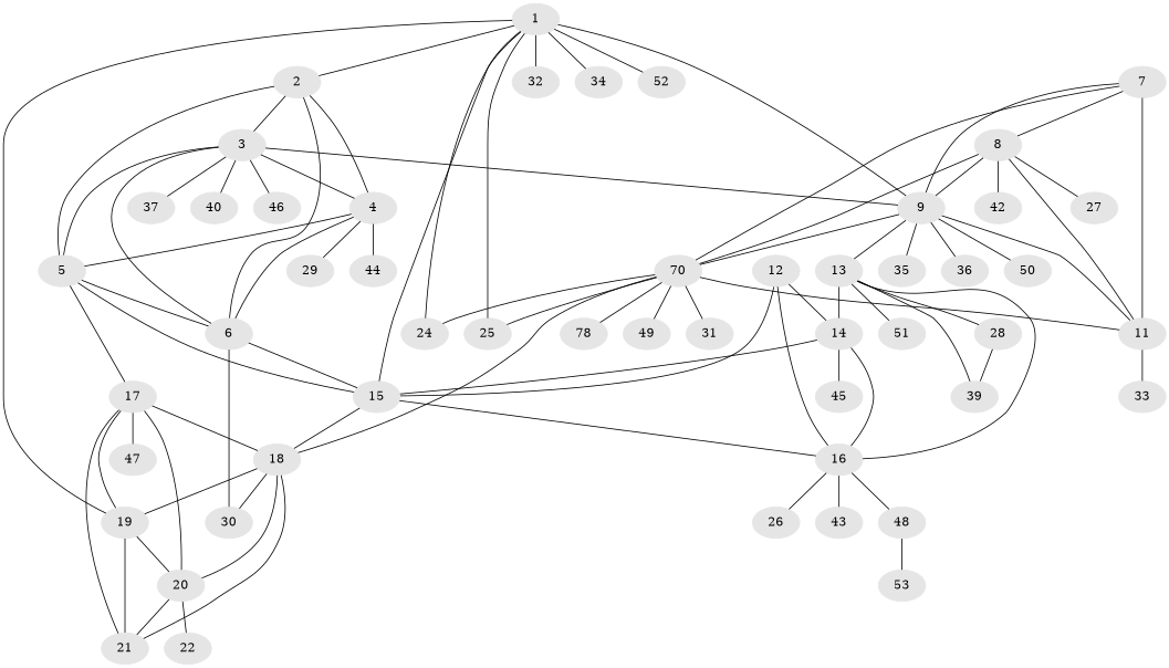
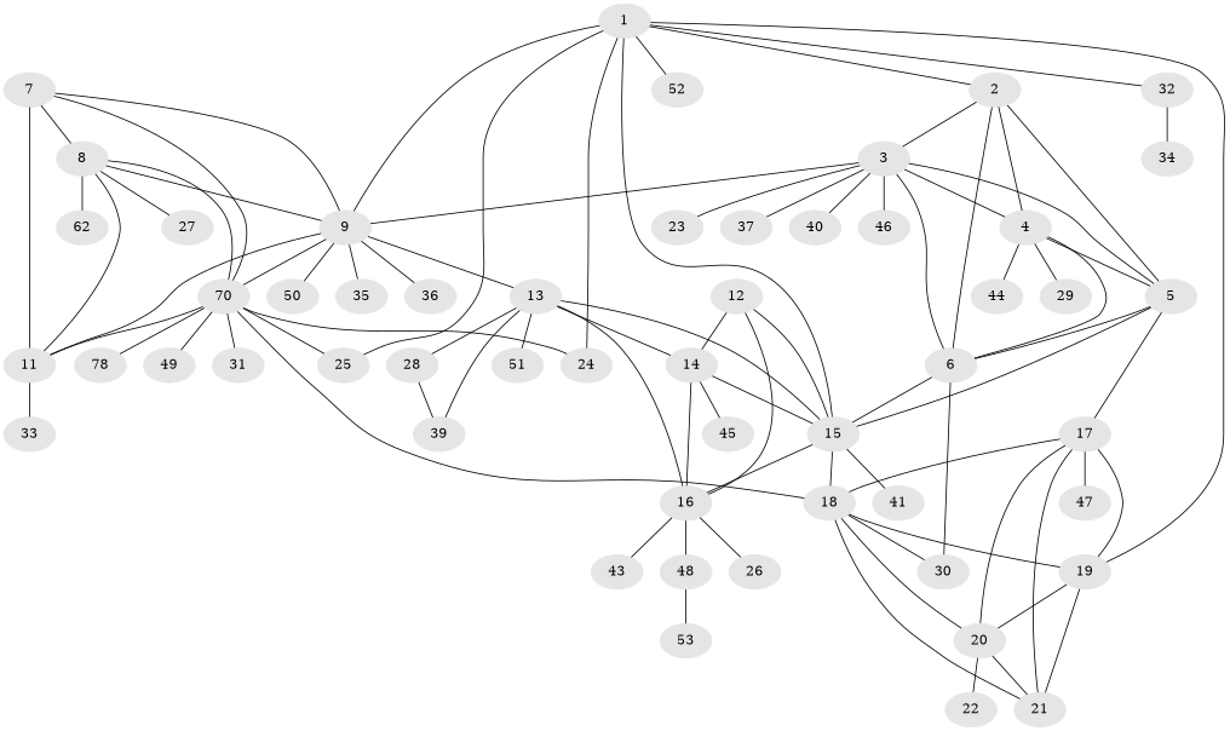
  graph {
    node [color=gray90 style=filled]
    edge [weight=1.0]
    1
    2
    9
    15
    19
    24
    25
    32
    34
    52
    3
    4
    5
    6
    n15 [label=70]
    11
    13
    35
    36
    50
    18
    16
+   41
    20
    21
+   23
    37
    40
    46
    29
    44
    17
    30
    47
    7
    8
    27
-   42
+   42 [label=62]
    31
    n40 [label=78]
    49
    33
    14
    28
    51
    12
    45
    26
    43
    48
    39
    53
    22
    1 -- 2
    1 -- 9
    1 -- 15
    1 -- 19
    1 -- 24
    1 -- 25 [weight=2.0]
    1 -- 32
-   1 -- 34 [weight=4.0]
+   32 -- 34 [weight=4.0]
    1 -- 52
    2 -- 3
    2 -- 4
    2 -- 5 [weight=2.0]
    2 -- 6
    9 -- n15
    9 -- 11
    9 -- 13
    9 -- 35
    9 -- 36
    9 -- 50
    15 -- 18
    15 -- 16
+   15 -- 41
    19 -- 20
    19 -- 21 [weight=2.0]
    3 -- 9
    3 -- 4
    3 -- 5
    3 -- 6
+   3 -- 23
    3 -- 37
    3 -- 40
    3 -- 46
    4 -- 5
    4 -- 6
    4 -- 29
    4 -- 44 [weight=2.0]
    5 -- 15
    5 -- 6
    5 -- 17
    6 -- 15
    6 -- 30 [weight=3.0]
    n15 -- 24
    n15 -- 25
    n15 -- 11
    n15 -- 18
    n15 -- 31
    n15 -- n40
    n15 -- 49
    11 -- 33
+   13 -- 15
    13 -- 16
    13 -- 14
    13 -- 28
    13 -- 51
    18 -- 19
    18 -- 20
    18 -- 21
    18 -- 30
    16 -- 26
    16 -- 43
    16 -- 48
    20 -- 21
    20 -- 22
    17 -- 19
    17 -- 18
    17 -- 20
    17 -- 21
    17 -- 47 [weight=2.0]
    7 -- 9
    7 -- n15
    7 -- 11 [weight=5.0]
    7 -- 8
    8 -- 9
    8 -- n15
    8 -- 11
    8 -- 27
    8 -- 42 [weight=5.0]
    14 -- 15
    14 -- 16
    14 -- 45
    28 -- 39
    12 -- 15
    12 -- 16
    12 -- 14 [weight=2.0]
    48 -- 53
    39 -- 13
  }
